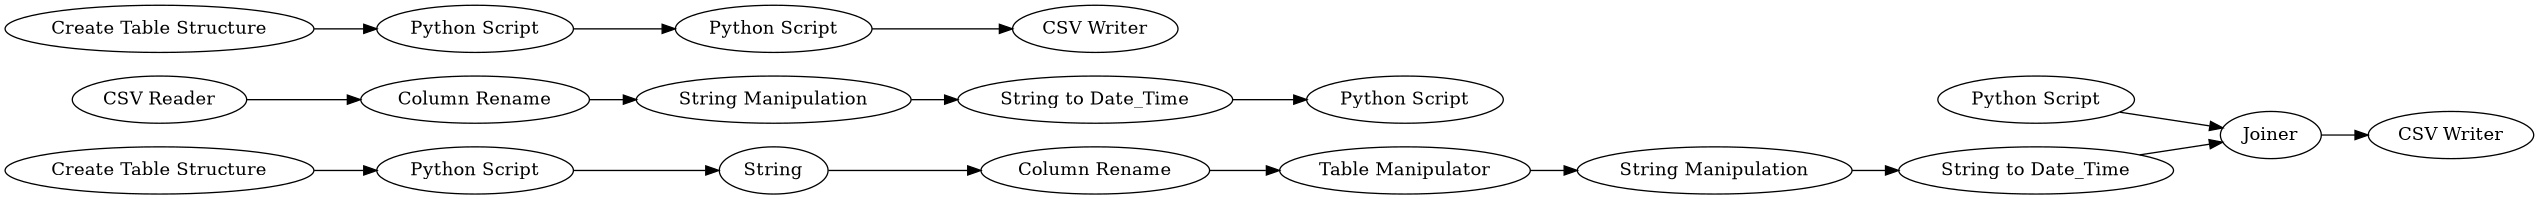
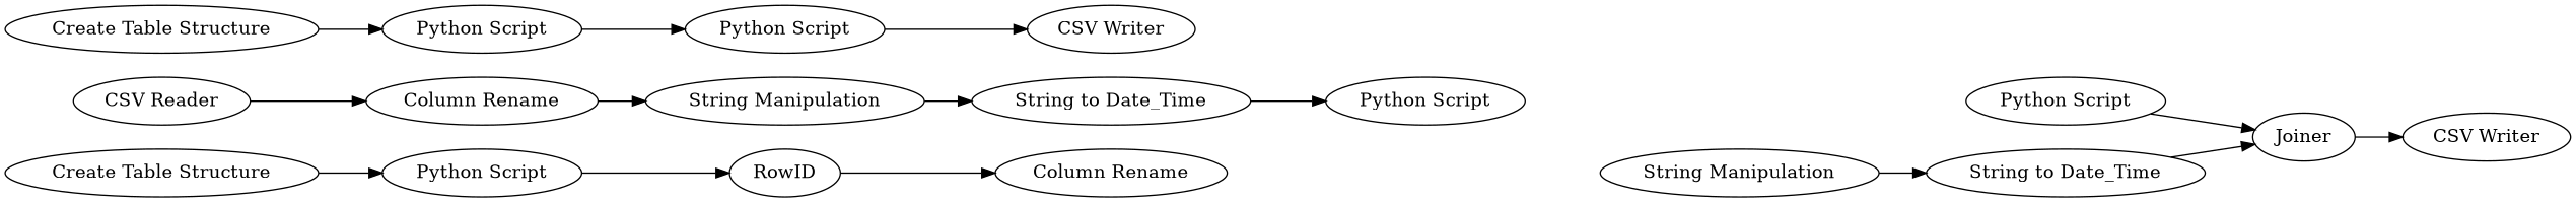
  digraph {
    rankdir=LR
    n1 [label="String to Date_Time"]
    n2 [label=Joiner]
    n3 [label="CSV Writer"]
    n4 [label="Python Script"]
    n5 [label="String to Date_Time"]
    n6 [label="Python Script"]
    n7 [label="String Manipulation"]
-   n8 [label=String]
+   n8 [label=RowID]
    n9 [label="Column Rename"]
-   n10 [label="Table Manipulator"]
    n11 [label="Create Table Structure"]
    n12 [label="Python Script"]
    n13 [label="String Manipulation"]
    n14 [label="Column Rename"]
    n15 [label="CSV Reader"]
    n16 [label="Python Script"]
    n17 [label="CSV Writer"]
    n18 [label="Python Script"]
    n19 [label="Create Table Structure"]
    n1 -> n2
    n2 -> n3
    n4 -> n2
    n5 -> n6
    n7 -> n1
    n8 -> n9
-   n9 -> n10
-   n10 -> n7
    n11 -> n12
    n12 -> n8
    n13 -> n5
    n14 -> n13
    n15 -> n14
    n16 -> n17
    n18 -> n16
    n19 -> n18
  }
